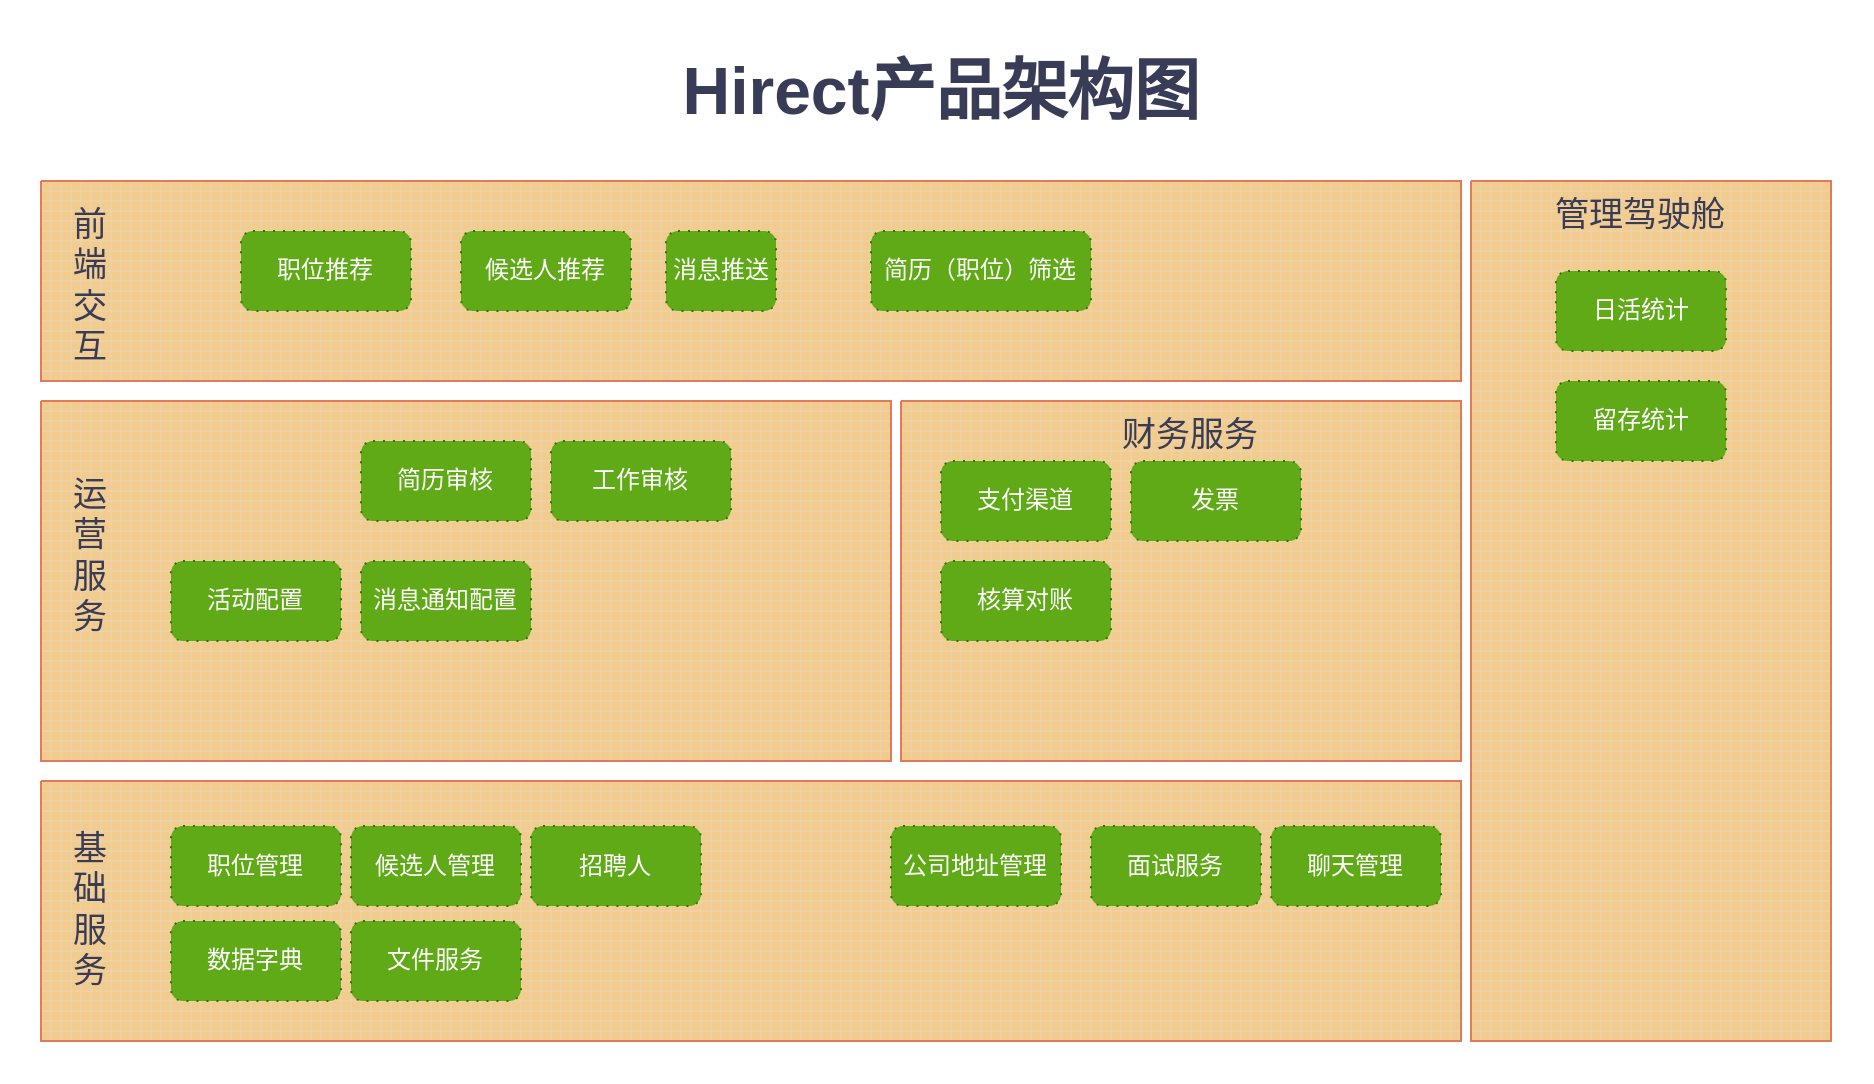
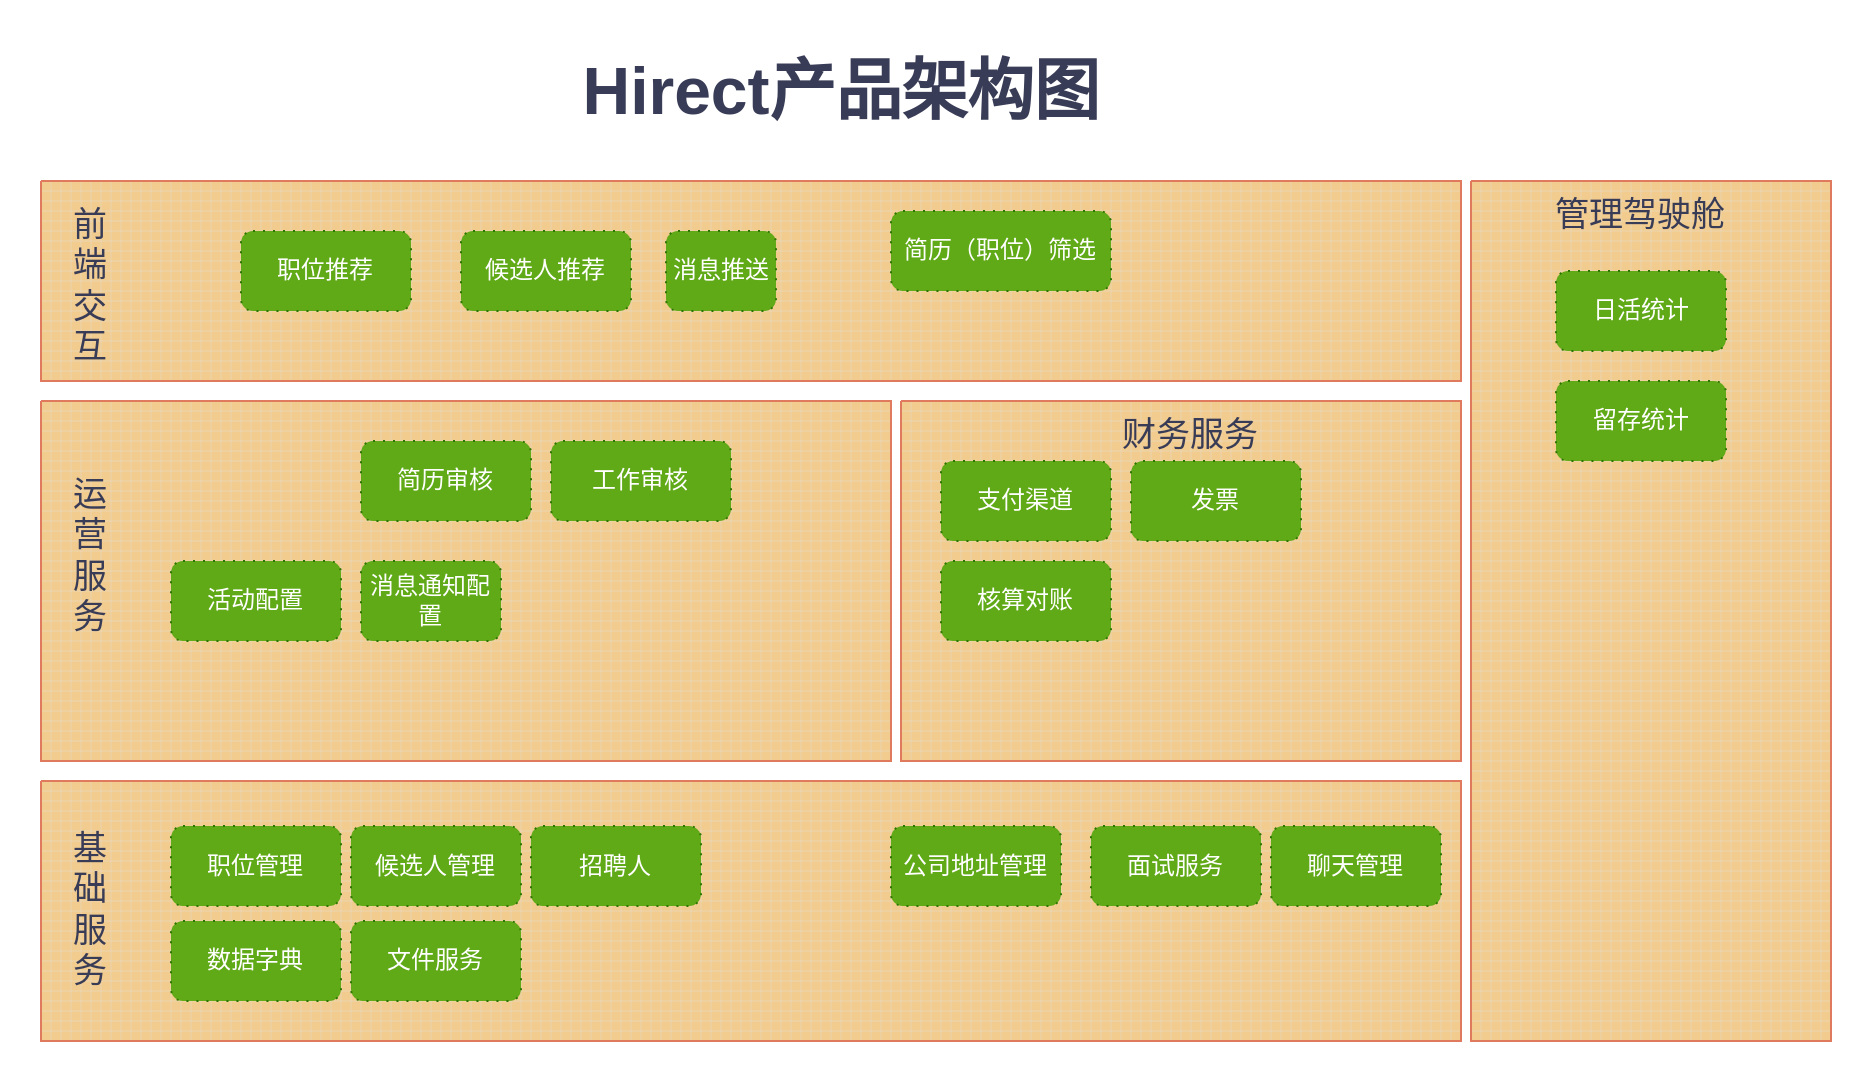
  <mxCell id="0" />
  <mxCell id="1" parent="0" />
- <mxCell id="2" value="Hirect产品架构图" style="text;html=1;align=center;verticalAlign=middle;resizable=0;points=[];autosize=1;fontSize=33;fontStyle=1;fontColor=#393C56;" vertex="1" parent="1"><mxGeometry x="335" y="20" width="270" height="50" as="geometry" /></mxCell>
+ <mxCell id="2" value="Hirect产品架构图" style="text;html=1;align=center;verticalAlign=middle;resizable=0;points=[];autosize=1;fontSize=33;fontStyle=1;fontColor=#393C56;" vertex="1" parent="1"><mxGeometry x="285" y="20" width="270" height="50" as="geometry" /></mxCell>
  <mxCell id="3" value="" style="verticalLabelPosition=bottom;verticalAlign=top;html=1;shape=mxgraph.basic.patternFillRect;fillStyle=grid;step=5;fillStrokeWidth=0.2;fillStrokeColor=#dddddd;rounded=0;sketch=0;strokeColor=#E07A5F;fillColor=#F2CC8F;fontColor=#393C56;" vertex="1" parent="1"><mxGeometry x="20" y="90" width="710" height="100" as="geometry" /></mxCell>
  <mxCell id="4" value="前端交互" style="text;html=1;strokeColor=none;fillColor=none;align=center;verticalAlign=middle;whiteSpace=wrap;rounded=0;sketch=0;fontColor=#393C56;fontSize=17;" vertex="1" parent="1"><mxGeometry x="30" y="115" width="30" height="55" as="geometry" /></mxCell>
  <mxCell id="5" value="职位推荐" style="shape=ext;rounded=1;html=1;whiteSpace=wrap;dashed=1;dashPattern=1 4;sketch=0;strokeColor=#2D7600;fillColor=#60a917;fontColor=#ffffff;" vertex="1" parent="1"><mxGeometry x="120" y="115" width="85" height="40" as="geometry" /></mxCell>
  <mxCell id="6" value="候选人推荐" style="shape=ext;rounded=1;html=1;whiteSpace=wrap;dashed=1;dashPattern=1 4;sketch=0;strokeColor=#2D7600;fillColor=#60a917;fontColor=#ffffff;" vertex="1" parent="1"><mxGeometry x="230" y="115" width="85" height="40" as="geometry" /></mxCell>
  <mxCell id="7" value="消息推送" style="shape=ext;rounded=1;html=1;whiteSpace=wrap;dashed=1;dashPattern=1 4;sketch=0;strokeColor=#2D7600;fillColor=#60a917;fontColor=#ffffff;" vertex="1" parent="1"><mxGeometry x="332.5" y="115" width="55" height="40" as="geometry" /></mxCell>
  <mxCell id="8" value="" style="verticalLabelPosition=bottom;verticalAlign=top;html=1;shape=mxgraph.basic.patternFillRect;fillStyle=grid;step=5;fillStrokeWidth=0.2;fillStrokeColor=#dddddd;rounded=0;sketch=0;strokeColor=#E07A5F;fillColor=#F2CC8F;fontColor=#393C56;" vertex="1" parent="1"><mxGeometry x="20" y="390" width="710" height="130" as="geometry" /></mxCell>
  <mxCell id="9" value="基础服务" style="text;html=1;strokeColor=none;fillColor=none;align=center;verticalAlign=middle;whiteSpace=wrap;rounded=0;sketch=0;fontColor=#393C56;fontSize=17;" vertex="1" parent="1"><mxGeometry x="30" y="427.5" width="30" height="55" as="geometry" /></mxCell>
  <mxCell id="10" value="" style="verticalLabelPosition=bottom;verticalAlign=top;html=1;shape=mxgraph.basic.patternFillRect;fillStyle=grid;step=5;fillStrokeWidth=0.2;fillStrokeColor=#dddddd;rounded=0;sketch=0;strokeColor=#E07A5F;fillColor=#F2CC8F;fontColor=#393C56;" vertex="1" parent="1"><mxGeometry x="20" y="200" width="425" height="180" as="geometry" /></mxCell>
  <mxCell id="11" value="职位管理" style="shape=ext;rounded=1;html=1;whiteSpace=wrap;dashed=1;dashPattern=1 4;sketch=0;strokeColor=#2D7600;fillColor=#60a917;fontColor=#ffffff;" vertex="1" parent="1"><mxGeometry x="85" y="412.5" width="85" height="40" as="geometry" /></mxCell>
  <mxCell id="12" value="候选人管理" style="shape=ext;rounded=1;html=1;whiteSpace=wrap;dashed=1;dashPattern=1 4;sketch=0;strokeColor=#2D7600;fillColor=#60a917;fontColor=#ffffff;" vertex="1" parent="1"><mxGeometry x="175" y="412.5" width="85" height="40" as="geometry" /></mxCell>
  <mxCell id="13" value="招聘人" style="shape=ext;rounded=1;html=1;whiteSpace=wrap;dashed=1;dashPattern=1 4;sketch=0;strokeColor=#2D7600;fillColor=#60a917;fontColor=#ffffff;" vertex="1" parent="1"><mxGeometry x="265" y="412.5" width="85" height="40" as="geometry" /></mxCell>
  <mxCell id="14" value="公司地址管理" style="shape=ext;rounded=1;html=1;whiteSpace=wrap;dashed=1;dashPattern=1 4;sketch=0;strokeColor=#2D7600;fillColor=#60a917;fontColor=#ffffff;" vertex="1" parent="1"><mxGeometry x="445" y="412.5" width="85" height="40" as="geometry" /></mxCell>
  <mxCell id="15" value="运营服务" style="text;html=1;strokeColor=none;fillColor=none;align=center;verticalAlign=middle;whiteSpace=wrap;rounded=0;sketch=0;fontColor=#393C56;fontSize=17;" vertex="1" parent="1"><mxGeometry x="30" y="250" width="30" height="55" as="geometry" /></mxCell>
  <mxCell id="16" value="简历审核" style="shape=ext;rounded=1;html=1;whiteSpace=wrap;dashed=1;dashPattern=1 4;sketch=0;strokeColor=#2D7600;fillColor=#60a917;fontColor=#ffffff;" vertex="1" parent="1"><mxGeometry x="180" y="220" width="85" height="40" as="geometry" /></mxCell>
  <mxCell id="17" value="工作审核" style="shape=ext;rounded=1;html=1;whiteSpace=wrap;dashed=1;dashPattern=1 4;sketch=0;strokeColor=#2D7600;fillColor=#60a917;fontColor=#ffffff;" vertex="1" parent="1"><mxGeometry x="275" y="220" width="90" height="40" as="geometry" /></mxCell>
  <mxCell id="18" value="" style="verticalLabelPosition=bottom;verticalAlign=top;html=1;shape=mxgraph.basic.patternFillRect;fillStyle=grid;step=5;fillStrokeWidth=0.2;fillStrokeColor=#dddddd;rounded=0;sketch=0;strokeColor=#E07A5F;fillColor=#F2CC8F;fontColor=#393C56;" vertex="1" parent="1"><mxGeometry x="450" y="200" width="280" height="180" as="geometry" /></mxCell>
  <mxCell id="19" value="财务服务" style="text;html=1;strokeColor=none;fillColor=none;align=center;verticalAlign=middle;whiteSpace=wrap;rounded=0;sketch=0;fontColor=#393C56;fontSize=17;" vertex="1" parent="1"><mxGeometry x="555" y="190" width="80" height="55" as="geometry" /></mxCell>
  <mxCell id="20" value="支付渠道" style="shape=ext;rounded=1;html=1;whiteSpace=wrap;dashed=1;dashPattern=1 4;sketch=0;strokeColor=#2D7600;fillColor=#60a917;fontColor=#ffffff;" vertex="1" parent="1"><mxGeometry x="470" y="230" width="85" height="40" as="geometry" /></mxCell>
  <mxCell id="21" value="发票" style="shape=ext;rounded=1;html=1;whiteSpace=wrap;dashed=1;dashPattern=1 4;sketch=0;strokeColor=#2D7600;fillColor=#60a917;fontColor=#ffffff;" vertex="1" parent="1"><mxGeometry x="565" y="230" width="85" height="40" as="geometry" /></mxCell>
  <mxCell id="22" value="面试服务" style="shape=ext;rounded=1;html=1;whiteSpace=wrap;dashed=1;dashPattern=1 4;sketch=0;strokeColor=#2D7600;fillColor=#60a917;fontColor=#ffffff;" vertex="1" parent="1"><mxGeometry x="545" y="412.5" width="85" height="40" as="geometry" /></mxCell>
  <mxCell id="23" value="聊天管理" style="shape=ext;rounded=1;html=1;whiteSpace=wrap;dashed=1;dashPattern=1 4;sketch=0;strokeColor=#2D7600;fillColor=#60a917;fontColor=#ffffff;" vertex="1" parent="1"><mxGeometry x="635" y="412.5" width="85" height="40" as="geometry" /></mxCell>
  <mxCell id="24" value="活动配置" style="shape=ext;rounded=1;html=1;whiteSpace=wrap;dashed=1;dashPattern=1 4;sketch=0;strokeColor=#2D7600;fillColor=#60a917;fontColor=#ffffff;" vertex="1" parent="1"><mxGeometry x="85" y="280" width="85" height="40" as="geometry" /></mxCell>
  <mxCell id="25" value="数据字典" style="shape=ext;rounded=1;html=1;whiteSpace=wrap;dashed=1;dashPattern=1 4;sketch=0;strokeColor=#2D7600;fillColor=#60a917;fontColor=#ffffff;" vertex="1" parent="1"><mxGeometry x="85" y="460" width="85" height="40" as="geometry" /></mxCell>
  <mxCell id="26" value="文件服务" style="shape=ext;rounded=1;html=1;whiteSpace=wrap;dashed=1;dashPattern=1 4;sketch=0;strokeColor=#2D7600;fillColor=#60a917;fontColor=#ffffff;" vertex="1" parent="1"><mxGeometry x="175" y="460" width="85" height="40" as="geometry" /></mxCell>
- <mxCell id="27" value="消息通知配置" style="shape=ext;rounded=1;html=1;whiteSpace=wrap;dashed=1;dashPattern=1 4;sketch=0;strokeColor=#2D7600;fillColor=#60a917;fontColor=#ffffff;" vertex="1" parent="1"><mxGeometry x="180" y="280" width="85" height="40" as="geometry" /></mxCell>
+ <mxCell id="27" value="消息通知配置" style="shape=ext;rounded=1;html=1;whiteSpace=wrap;dashed=1;dashPattern=1 4;sketch=0;strokeColor=#2D7600;fillColor=#60a917;fontColor=#ffffff;" vertex="1" parent="1"><mxGeometry x="180" y="280" width="70" height="40" as="geometry" /></mxCell>
  <mxCell id="28" value="" style="verticalLabelPosition=bottom;verticalAlign=top;html=1;shape=mxgraph.basic.patternFillRect;fillStyle=grid;step=5;fillStrokeWidth=0.2;fillStrokeColor=#dddddd;rounded=0;sketch=0;strokeColor=#E07A5F;fillColor=#F2CC8F;fontColor=#393C56;" vertex="1" parent="1"><mxGeometry x="735" y="90" width="180" height="430" as="geometry" /></mxCell>
  <mxCell id="29" value="管理驾驶舱" style="text;html=1;strokeColor=none;fillColor=none;align=center;verticalAlign=middle;whiteSpace=wrap;rounded=0;sketch=0;fontColor=#393C56;fontSize=17;" vertex="1" parent="1"><mxGeometry x="765" y="80" width="110" height="55" as="geometry" /></mxCell>
  <mxCell id="30" value="日活统计" style="shape=ext;rounded=1;html=1;whiteSpace=wrap;dashed=1;dashPattern=1 4;sketch=0;strokeColor=#2D7600;fillColor=#60a917;fontColor=#ffffff;" vertex="1" parent="1"><mxGeometry x="777.5" y="135" width="85" height="40" as="geometry" /></mxCell>
  <mxCell id="31" value="留存统计" style="shape=ext;rounded=1;html=1;whiteSpace=wrap;dashed=1;dashPattern=1 4;sketch=0;strokeColor=#2D7600;fillColor=#60a917;fontColor=#ffffff;" vertex="1" parent="1"><mxGeometry x="777.5" y="190" width="85" height="40" as="geometry" /></mxCell>
  <mxCell id="32" value="核算对账" style="shape=ext;rounded=1;html=1;whiteSpace=wrap;dashed=1;dashPattern=1 4;sketch=0;strokeColor=#2D7600;fillColor=#60a917;fontColor=#ffffff;" vertex="1" parent="1"><mxGeometry x="470" y="280" width="85" height="40" as="geometry" /></mxCell>
- <mxCell id="33" value="简历（职位）筛选" style="shape=ext;rounded=1;html=1;whiteSpace=wrap;dashed=1;dashPattern=1 4;sketch=0;strokeColor=#2D7600;fillColor=#60a917;fontColor=#ffffff;" vertex="1" parent="1"><mxGeometry x="435" y="115" width="110" height="40" as="geometry" /></mxCell>
+ <mxCell id="33" value="简历（职位）筛选" style="shape=ext;rounded=1;html=1;whiteSpace=wrap;dashed=1;dashPattern=1 4;sketch=0;strokeColor=#2D7600;fillColor=#60a917;fontColor=#ffffff;" vertex="1" parent="1"><mxGeometry x="445" y="105" width="110" height="40" as="geometry" /></mxCell>
